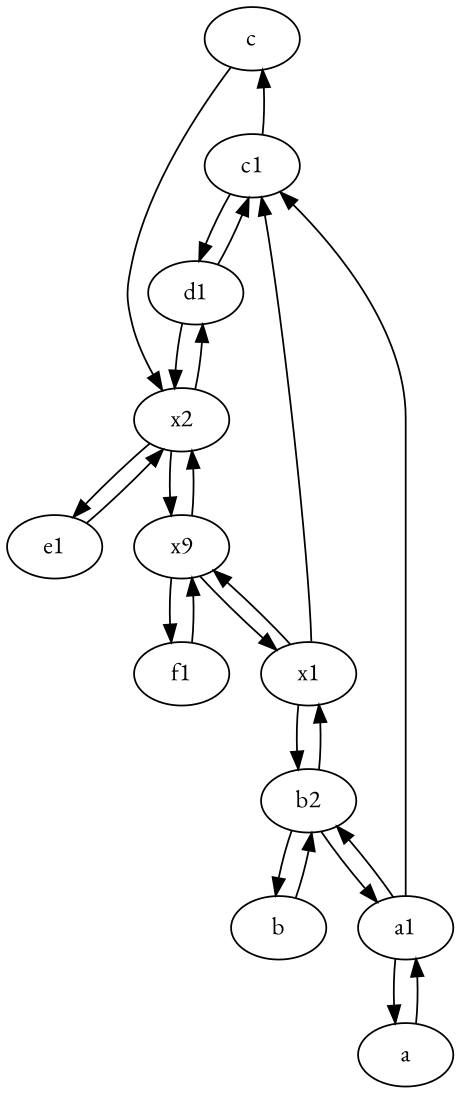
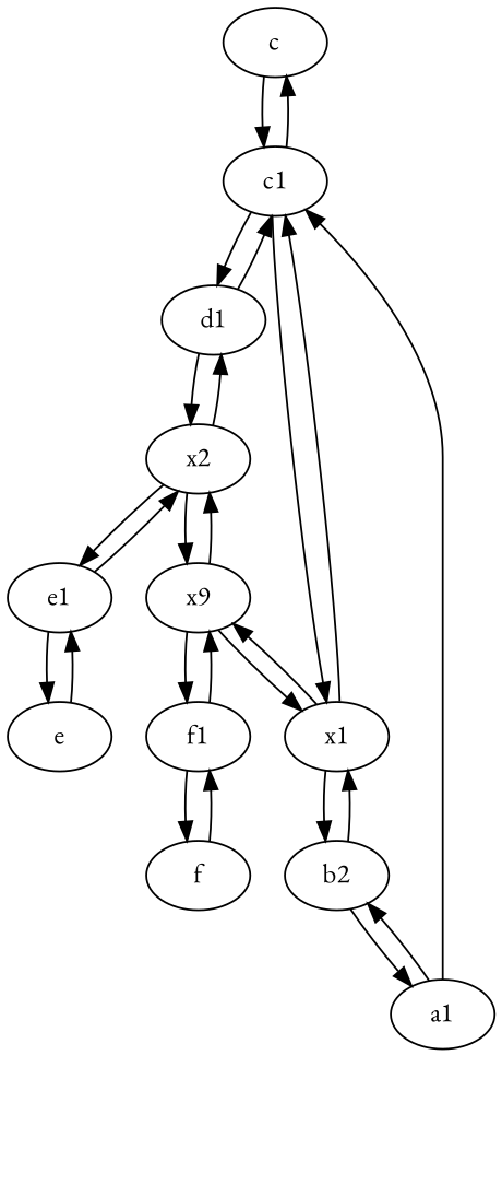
  digraph {
    fontname="EB Garamond"
    node [fontname="EB Garamond"]
    edge [fontname="EB Garamond"]
    c
    c1
    x1
    d1
    n5 [label=x9]
    x2
    f1
    n8 [label=b2]
    e1
-   a
+   f
    a1
-   b
-   c -> x2
+   e
+   c -> c1
    c1 -> c
+   c1 -> x1
    c1 -> d1
    x1 -> c1
    x1 -> n5
    x1 -> n8
    d1 -> c1
    d1 -> x2
    n5 -> x1
    n5 -> x2
    n5 -> f1
    x2 -> d1
    x2 -> n5
    x2 -> e1
    f1 -> n5
+   f1 -> f
    n8 -> x1
    n8 -> a1
-   n8 -> b
    e1 -> x2
-   a -> a1
+   e1 -> e
+   f -> f1
    a1 -> c1
    a1 -> n8
-   a1 -> a
-   b -> n8
+   e -> e1
  }
